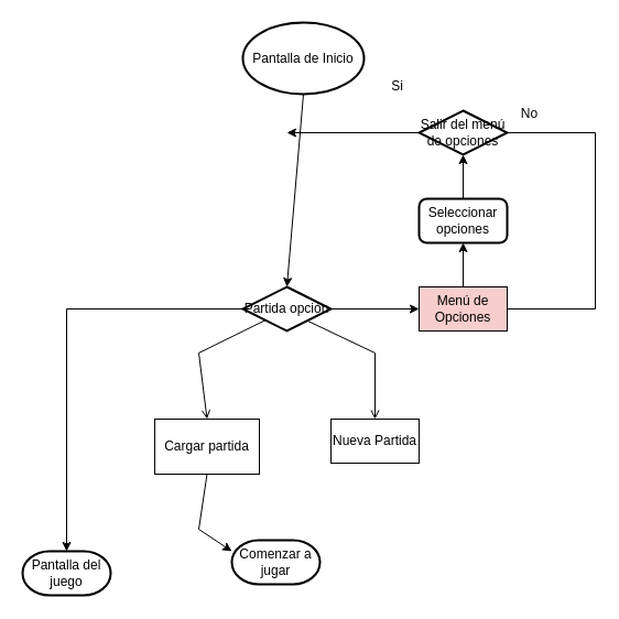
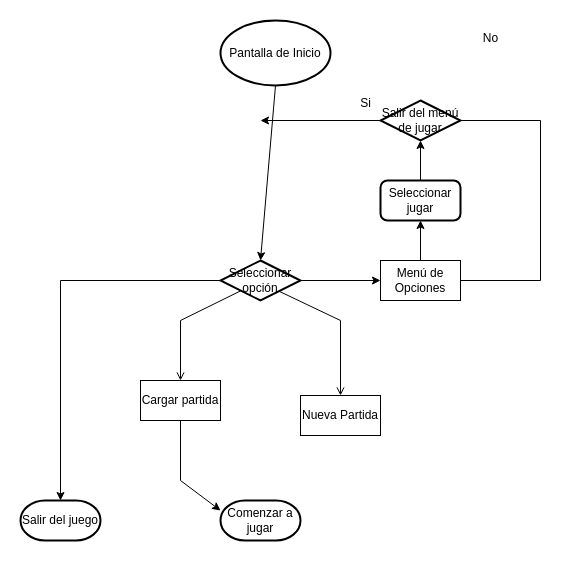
  <mxCell id="0" />
  <mxCell id="1" parent="0" />
  <mxCell id="2" value="Pantalla de Inicio" style="strokeWidth=2;html=1;shape=mxgraph.flowchart.start_1;whiteSpace=wrap;" parent="1" vertex="1"><mxGeometry x="220" y="20" width="110" height="65" as="geometry" /></mxCell>
- <mxCell id="3" value="&lt;div&gt;Partida opción&lt;/div&gt;" style="strokeWidth=2;html=1;shape=mxgraph.flowchart.decision;whiteSpace=wrap;" parent="1" vertex="1"><mxGeometry x="220" y="260" width="80" height="40" as="geometry" /></mxCell>
- <mxCell id="4" value="Nueva Partida" style="rounded=0;whiteSpace=wrap;html=1;" parent="1" vertex="1"><mxGeometry x="300" y="380" width="80" height="40" as="geometry" /></mxCell>
- <mxCell id="5" value="Cargar partida" style="rounded=0;whiteSpace=wrap;html=1;" parent="1" vertex="1"><mxGeometry x="140" y="380" width="95" height="50" as="geometry" /></mxCell>
- <mxCell id="6" value="Menú de Opciones" style="rounded=0;whiteSpace=wrap;html=1;fillColor=#f8cecc;" parent="1" vertex="1"><mxGeometry x="380" y="260" width="80" height="40" as="geometry" /></mxCell>
- <mxCell id="7" value="&lt;div&gt;Pantalla del juego&lt;/div&gt;" style="strokeWidth=2;html=1;shape=mxgraph.flowchart.terminator;whiteSpace=wrap;" parent="1" vertex="1"><mxGeometry x="20" y="500" width="80" height="40" as="geometry" /></mxCell>
+ <mxCell id="3" value="&lt;div&gt;Seleccionar opción&lt;/div&gt;" style="strokeWidth=2;html=1;shape=mxgraph.flowchart.decision;whiteSpace=wrap;" parent="1" vertex="1"><mxGeometry x="220" y="260" width="80" height="40" as="geometry" /></mxCell>
+ <mxCell id="4" value="Nueva Partida" style="rounded=0;whiteSpace=wrap;html=1;" parent="1" vertex="1"><mxGeometry x="300" y="395" width="80" height="40" as="geometry" /></mxCell>
+ <mxCell id="5" value="Cargar partida" style="rounded=0;whiteSpace=wrap;html=1;" parent="1" vertex="1"><mxGeometry x="140" y="380" width="80" height="40" as="geometry" /></mxCell>
+ <mxCell id="6" value="Menú de Opciones" style="rounded=0;whiteSpace=wrap;html=1;" parent="1" vertex="1"><mxGeometry x="380" y="260" width="80" height="40" as="geometry" /></mxCell>
+ <mxCell id="7" value="&lt;div&gt;Salir del juego&lt;/div&gt;" style="strokeWidth=2;html=1;shape=mxgraph.flowchart.terminator;whiteSpace=wrap;" parent="1" vertex="1"><mxGeometry x="20" y="500" width="80" height="40" as="geometry" /></mxCell>
  <mxCell id="8" value="" style="endArrow=classic;html=1;rounded=0;exitX=1;exitY=0.5;exitDx=0;exitDy=0;exitPerimeter=0;entryX=0;entryY=0.5;entryDx=0;entryDy=0;" parent="1" source="3" target="6" edge="1"><mxGeometry width="50" height="50" relative="1" as="geometry"><mxPoint x="410" y="430" as="sourcePoint" /><mxPoint x="460" y="380" as="targetPoint" /></mxGeometry></mxCell>
  <mxCell id="9" value="" style="endArrow=classic;html=1;rounded=0;exitX=0;exitY=0.5;exitDx=0;exitDy=0;exitPerimeter=0;" parent="1" source="11" edge="1"><mxGeometry width="50" height="50" relative="1" as="geometry"><mxPoint x="440" y="340" as="sourcePoint" /><mxPoint x="260" y="120" as="targetPoint" /></mxGeometry></mxCell>
  <mxCell id="10" value="" style="endArrow=classic;html=1;rounded=0;exitX=0.5;exitY=1;exitDx=0;exitDy=0;exitPerimeter=0;entryX=0.5;entryY=0;entryDx=0;entryDy=0;entryPerimeter=0;" parent="1" source="2" target="3" edge="1"><mxGeometry width="50" height="50" relative="1" as="geometry"><mxPoint x="450" y="350" as="sourcePoint" /><mxPoint x="500" y="300" as="targetPoint" /></mxGeometry></mxCell>
- <mxCell id="11" value="&lt;div&gt;Salir del menú de opciones&lt;/div&gt;" style="strokeWidth=2;html=1;shape=mxgraph.flowchart.decision;whiteSpace=wrap;" parent="1" vertex="1"><mxGeometry x="380" y="100" width="80" height="40" as="geometry" /></mxCell>
- <mxCell id="12" value="&lt;div&gt;Si&lt;/div&gt;" style="text;html=1;align=center;verticalAlign=middle;resizable=0;points=[];autosize=1;strokeColor=none;fillColor=none;" parent="1" vertex="1"><mxGeometry x="345" y="63" width="30" height="30" as="geometry" /></mxCell>
+ <mxCell id="11" value="&lt;div&gt;Salir del menú de jugar&lt;/div&gt;" style="strokeWidth=2;html=1;shape=mxgraph.flowchart.decision;whiteSpace=wrap;" parent="1" vertex="1"><mxGeometry x="380" y="100" width="80" height="40" as="geometry" /></mxCell>
+ <mxCell id="12" value="&lt;div&gt;Si&lt;/div&gt;" style="text;html=1;align=center;verticalAlign=middle;resizable=0;points=[];autosize=1;strokeColor=none;fillColor=none;" parent="1" vertex="1"><mxGeometry x="350" y="88" width="30" height="30" as="geometry" /></mxCell>
  <mxCell id="13" value="" style="endArrow=none;html=1;rounded=0;exitX=1;exitY=0.5;exitDx=0;exitDy=0;exitPerimeter=0;entryX=1;entryY=0.5;entryDx=0;entryDy=0;" parent="1" source="11" target="6" edge="1"><mxGeometry width="50" height="50" relative="1" as="geometry"><mxPoint x="390" y="130" as="sourcePoint" /><mxPoint x="270" y="130" as="targetPoint" /><Array as="points"><mxPoint x="540" y="120" /><mxPoint x="540" y="280" /></Array></mxGeometry></mxCell>
- <mxCell id="14" value="No" style="text;html=1;align=center;verticalAlign=middle;resizable=0;points=[];autosize=1;strokeColor=none;fillColor=none;" parent="1" vertex="1"><mxGeometry x="460" y="88" width="40" height="30" as="geometry" /></mxCell>
+ <mxCell id="14" value="No" style="text;html=1;align=center;verticalAlign=middle;resizable=0;points=[];autosize=1;strokeColor=none;fillColor=none;" parent="1" vertex="1"><mxGeometry x="470" y="23" width="40" height="30" as="geometry" /></mxCell>
  <mxCell id="15" value="" style="endArrow=classic;html=1;rounded=0;exitX=0.5;exitY=0;exitDx=0;exitDy=0;" parent="1" source="6" edge="1"><mxGeometry width="50" height="50" relative="1" as="geometry"><mxPoint x="390" y="130" as="sourcePoint" /><mxPoint x="420" y="220" as="targetPoint" /></mxGeometry></mxCell>
- <mxCell id="16" value="&lt;div&gt;Comenzar a jugar&lt;/div&gt;" style="strokeWidth=2;html=1;shape=mxgraph.flowchart.terminator;whiteSpace=wrap;" parent="1" vertex="1"><mxGeometry x="210" y="490" width="80" height="40" as="geometry" /></mxCell>
+ <mxCell id="16" value="&lt;div&gt;Comenzar a jugar&lt;/div&gt;" style="strokeWidth=2;html=1;shape=mxgraph.flowchart.terminator;whiteSpace=wrap;" parent="1" vertex="1"><mxGeometry x="220" y="500" width="80" height="40" as="geometry" /></mxCell>
  <mxCell id="17" value="" style="endArrow=classic;html=1;rounded=0;entryX=0.5;entryY=1;entryDx=0;entryDy=0;entryPerimeter=0;" parent="1" target="11" edge="1"><mxGeometry width="50" height="50" relative="1" as="geometry"><mxPoint x="420" y="180" as="sourcePoint" /><mxPoint x="430" y="230" as="targetPoint" /></mxGeometry></mxCell>
- <mxCell id="18" value="Seleccionar opciones" style="rounded=1;whiteSpace=wrap;html=1;absoluteArcSize=1;arcSize=14;strokeWidth=2;" parent="1" vertex="1"><mxGeometry x="380" y="180" width="80" height="40" as="geometry" /></mxCell>
+ <mxCell id="18" value="Seleccionar jugar" style="rounded=1;whiteSpace=wrap;html=1;absoluteArcSize=1;arcSize=14;strokeWidth=2;" parent="1" vertex="1"><mxGeometry x="380" y="180" width="80" height="40" as="geometry" /></mxCell>
  <mxCell id="19" value="" style="endArrow=open;html=1;rounded=0;exitX=0.732;exitY=0.768;exitDx=0;exitDy=0;exitPerimeter=0;entryX=0.5;entryY=0;entryDx=0;entryDy=0;" parent="1" source="3" target="4" edge="1"><mxGeometry width="50" height="50" relative="1" as="geometry"><mxPoint x="350" y="330" as="sourcePoint" /><mxPoint x="400" y="280" as="targetPoint" /><Array as="points"><mxPoint x="340" y="320" /></Array></mxGeometry></mxCell>
  <mxCell id="20" value="" style="endArrow=open;html=1;rounded=0;exitX=0.262;exitY=0.749;exitDx=0;exitDy=0;exitPerimeter=0;entryX=0.5;entryY=0;entryDx=0;entryDy=0;" parent="1" source="3" target="5" edge="1"><mxGeometry width="50" height="50" relative="1" as="geometry"><mxPoint x="289" y="301" as="sourcePoint" /><mxPoint x="330" y="380" as="targetPoint" /><Array as="points"><mxPoint x="180" y="320" /></Array></mxGeometry></mxCell>
  <mxCell id="21" value="" style="endArrow=classic;html=1;rounded=0;exitX=0.5;exitY=1;exitDx=0;exitDy=0;entryX=0;entryY=0.25;entryDx=0;entryDy=0;entryPerimeter=0;" parent="1" source="5" target="16" edge="1"><mxGeometry width="50" height="50" relative="1" as="geometry"><mxPoint x="350" y="430" as="sourcePoint" /><mxPoint x="190" y="510" as="targetPoint" /><Array as="points"><mxPoint x="180" y="480" /></Array></mxGeometry></mxCell>
  <mxCell id="22" value="" style="endArrow=classic;html=1;rounded=0;exitX=0;exitY=0.5;exitDx=0;exitDy=0;exitPerimeter=0;entryX=0.5;entryY=0;entryDx=0;entryDy=0;entryPerimeter=0;" parent="1" source="3" target="7" edge="1"><mxGeometry width="50" height="50" relative="1" as="geometry"><mxPoint x="80" y="380" as="sourcePoint" /><mxPoint x="130" y="330" as="targetPoint" /><Array as="points"><mxPoint x="60" y="280" /></Array></mxGeometry></mxCell>
